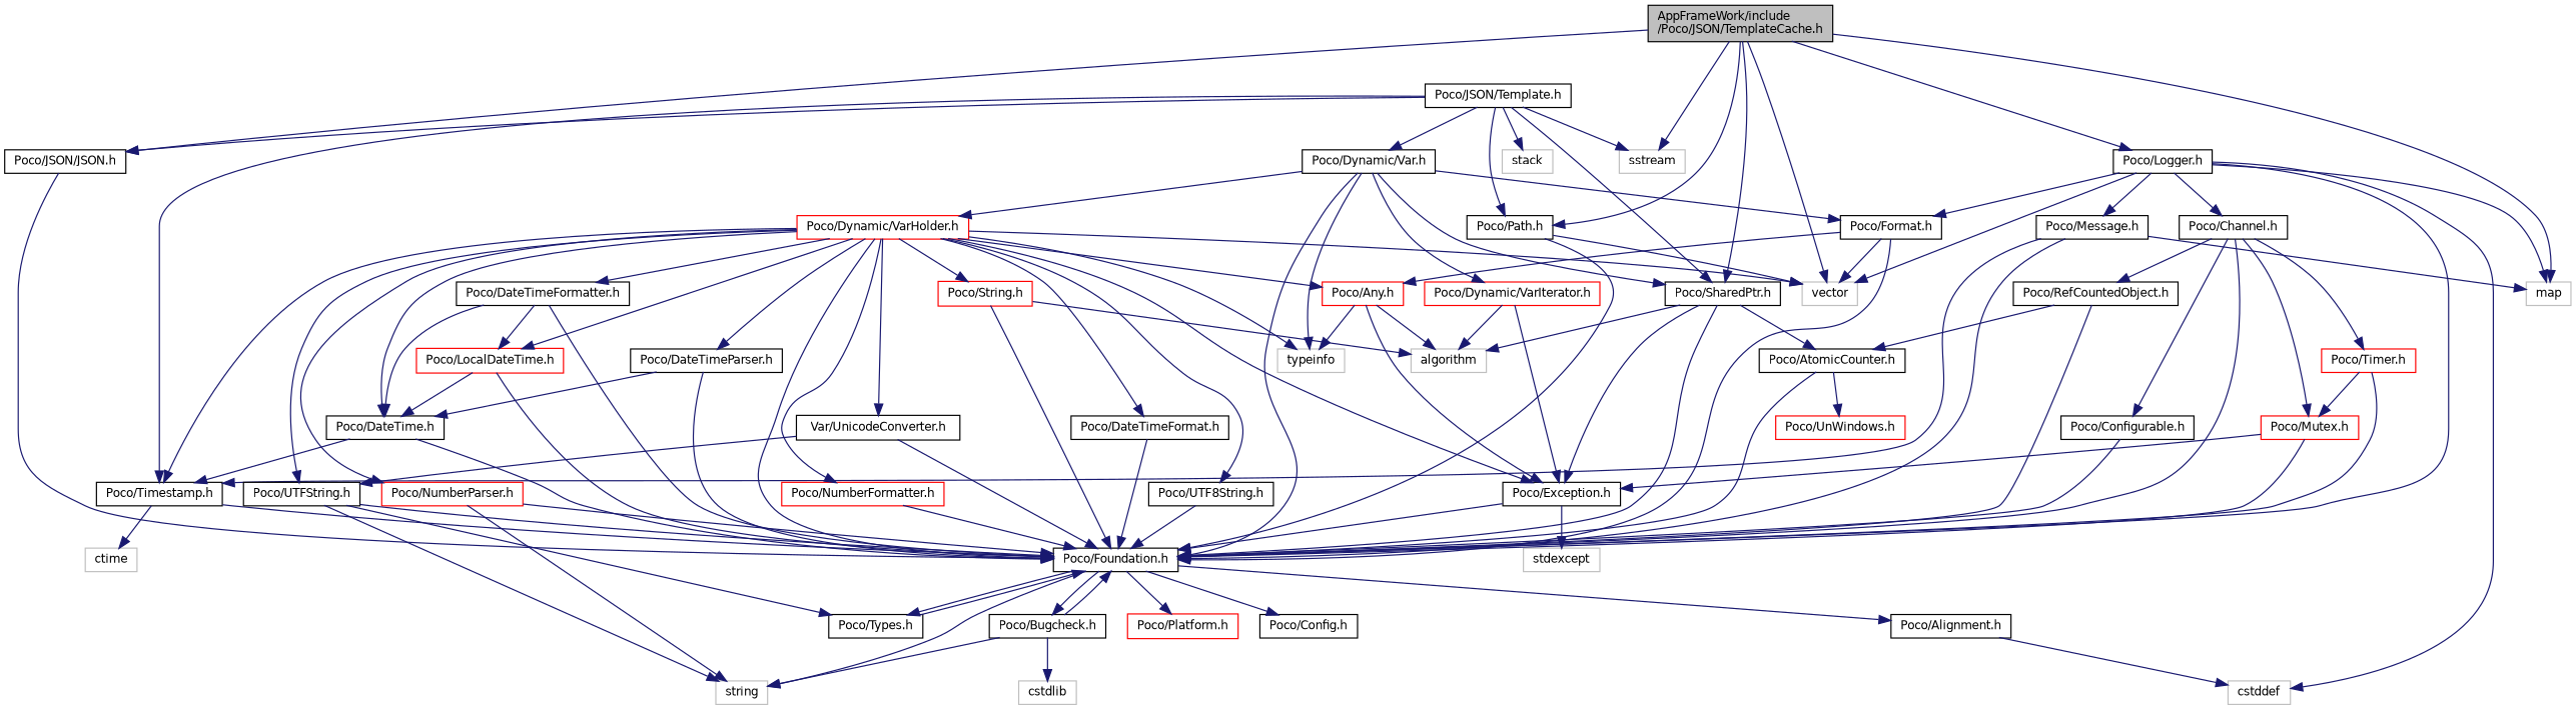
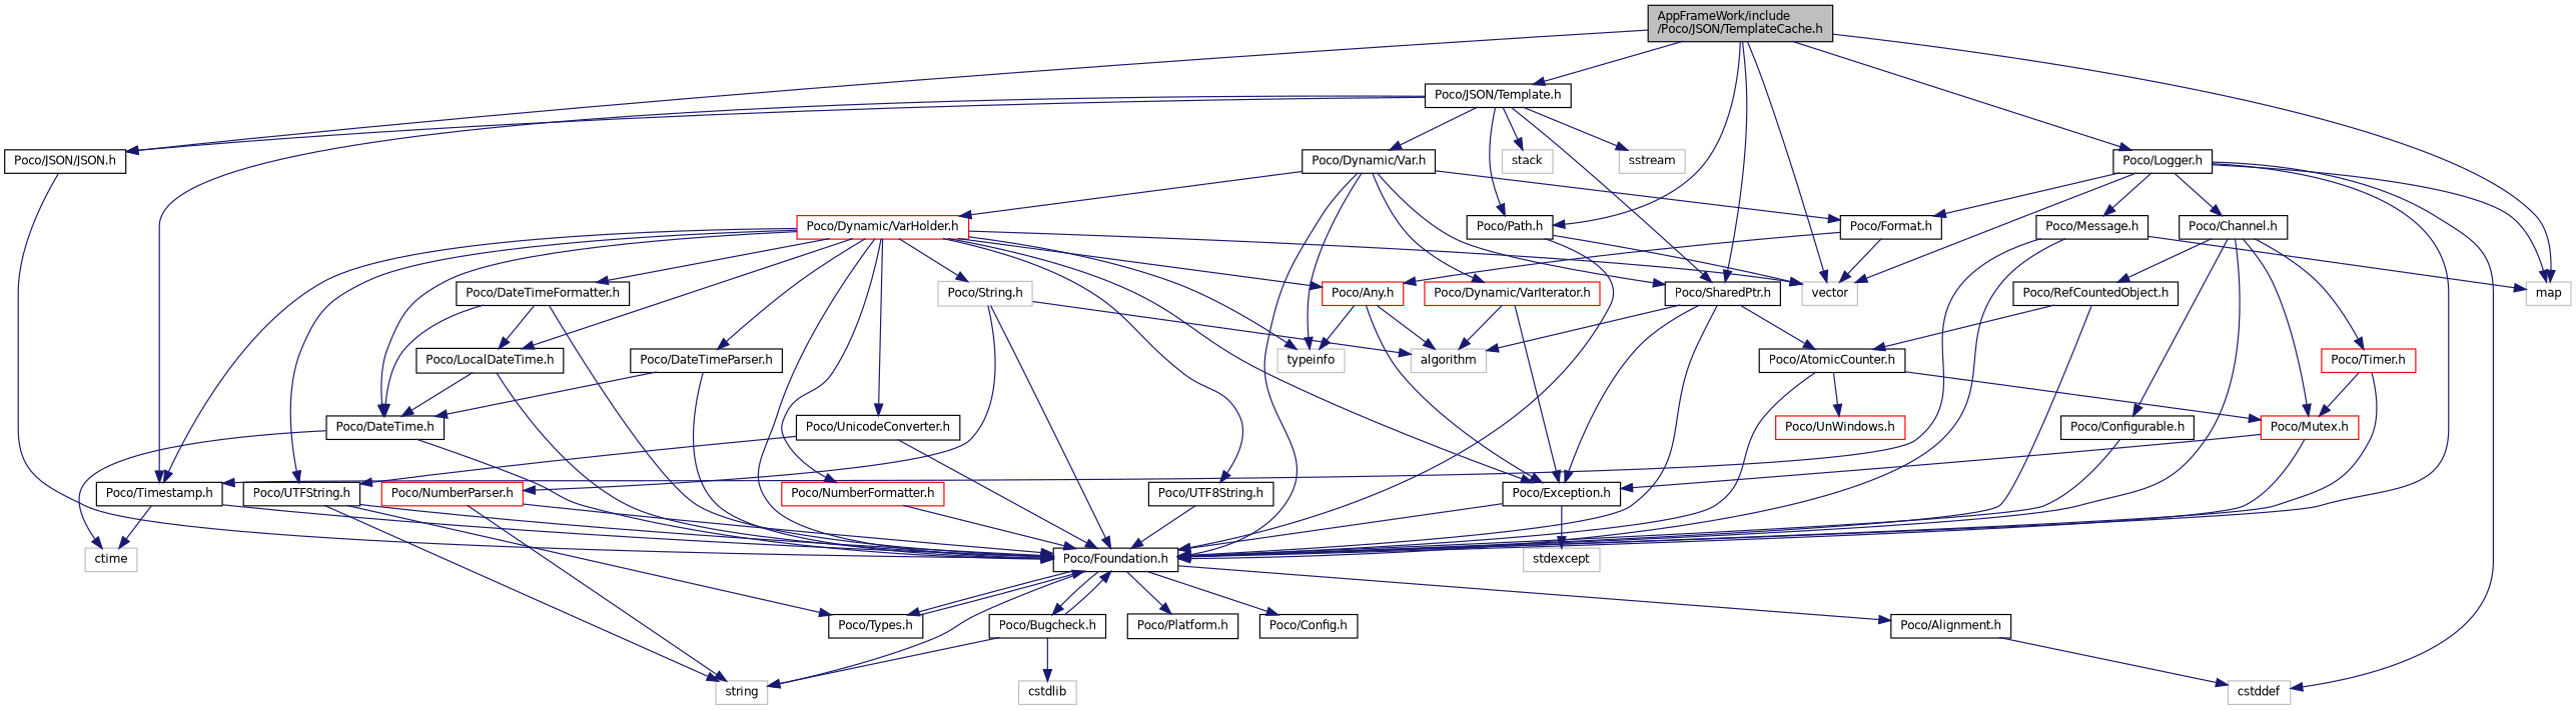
  digraph {
    node [color=black fillcolor=white fontname=Helvetica fontsize=10 shape=record style=filled]
    edge [color=midnightblue fontname=Helvetica fontsize=10 labelfontname=Helvetica labelfontsize=10 style=solid]
    n1 [fillcolor=grey75 fontcolor=black height=0.2 label="AppFrameWork/include\l/Poco/JSON/TemplateCache.h" width=0.4]
    n2 [height=0.2 label="Poco/JSON/JSON.h" width=0.4]
    n3 [height=0.2 label="Poco/JSON/Template.h" width=0.4]
    n4 [color=grey75 height=0.2 label=vector width=0.4]
    n5 [height=0.2 label="Poco/SharedPtr.h" width=0.4]
    n6 [height=0.2 label="Poco/Path.h" width=0.4]
    n7 [height=0.2 label="Poco/Logger.h" width=0.4]
    n8 [color=grey75 height=0.2 label=map width=0.4]
    n9 [height=0.2 label="Poco/Foundation.h" width=0.4]
    n10 [height=0.2 label="Poco/Dynamic/Var.h" width=0.4]
    n11 [height=0.2 label="Poco/Timestamp.h" width=0.4]
    n12 [color=grey75 height=0.2 label=sstream width=0.4]
    n13 [color=grey75 height=0.2 label=stack width=0.4]
    n14 [height=0.2 label="Poco/Exception.h" width=0.4]
    n15 [color=grey75 height=0.2 label=algorithm width=0.4]
    n16 [height=0.2 label="Poco/AtomicCounter.h" width=0.4]
    n17 [color=grey75 height=0.2 label=cstddef width=0.4]
    n18 [height=0.2 label="Poco/Format.h" width=0.4]
    n19 [height=0.2 label="Poco/Channel.h" width=0.4]
    n20 [height=0.2 label="Poco/Message.h" width=0.4]
    n21 [height=0.2 label="Poco/Config.h" width=0.4]
-   n22 [color=red height=0.2 label="Poco/Platform.h" width=0.4]
+   n22 [height=0.2 label="Poco/Platform.h" width=0.4]
    n23 [height=0.2 label="Poco/Alignment.h" width=0.4]
    n24 [height=0.2 label="Poco/Bugcheck.h" width=0.4]
    n25 [color=grey75 height=0.2 label=string width=0.4]
    n26 [height=0.2 label="Poco/Types.h" width=0.4]
    n27 [color=grey75 height=0.2 label=cstdlib width=0.4]
    n28 [color=grey75 height=0.2 label=typeinfo width=0.4]
    n29 [color=red height=0.2 label="Poco/Dynamic/VarHolder.h" width=0.4]
    n30 [color=red height=0.2 label="Poco/Dynamic/VarIterator.h" width=0.4]
    n31 [color=grey75 height=0.2 label=ctime width=0.4]
    n32 [color=red height=0.2 label="Poco/Any.h" width=0.4]
    n33 [color=red height=0.2 label="Poco/NumberFormatter.h" width=0.4]
    n34 [color=red height=0.2 label="Poco/NumberParser.h" width=0.4]
    n35 [height=0.2 label="Poco/DateTime.h" width=0.4]
-   n36 [color=red height=0.2 label="Poco/LocalDateTime.h" width=0.4]
-   n37 [height=0.2 label="Poco/DateTimeFormat.h" width=0.4]
+   n36 [height=0.2 label="Poco/LocalDateTime.h" width=0.4]
    n38 [height=0.2 label="Poco/DateTimeFormatter.h" width=0.4]
    n39 [height=0.2 label="Poco/DateTimeParser.h" width=0.4]
-   n40 [color=red height=0.2 label="Poco/String.h" width=0.4]
-   n41 [height=0.2 label="Var/UnicodeConverter.h" width=0.4]
+   n40 [color=grey75 height=0.2 label="Poco/String.h" width=0.4]
+   n41 [height=0.2 label="Poco/UnicodeConverter.h" width=0.4]
    n42 [height=0.2 label="Poco/UTFString.h" width=0.4]
    n43 [height=0.2 label="Poco/UTF8String.h" width=0.4]
    n44 [color=grey75 height=0.2 label=stdexcept width=0.4]
    n45 [color=red height=0.2 label="Poco/UnWindows.h" width=0.4]
    n46 [color=red height=0.2 label="Poco/Mutex.h" width=0.4]
    n47 [height=0.2 label="Poco/Configurable.h" width=0.4]
    n48 [height=0.2 label="Poco/RefCountedObject.h" width=0.4]
    n49 [color=red height=0.2 label="Poco/Timer.h" width=0.4]
    n1 -> n2
-   n1 -> n12
+   n1 -> n3
    n1 -> n4
    n1 -> n5
    n1 -> n6
    n1 -> n7
    n1 -> n8
    n2 -> n9
    n3 -> n2
    n3 -> n5
    n3 -> n6
    n3 -> n10
    n3 -> n11
    n3 -> n12
    n3 -> n13
    n5 -> n9
    n5 -> n14
    n5 -> n15
    n5 -> n16
    n6 -> n4
    n6 -> n9
    n7 -> n4
    n7 -> n8
    n7 -> n9
    n7 -> n17
    n7 -> n18
    n7 -> n19
    n7 -> n20
    n9 -> n21
    n9 -> n22
    n9 -> n23
    n9 -> n24
    n9 -> n25
    n9 -> n26
    n10 -> n5
    n10 -> n9
    n10 -> n18
    n10 -> n28
    n10 -> n29
    n10 -> n30
    n11 -> n9
    n11 -> n31
    n14 -> n9
    n14 -> n44
    n16 -> n9
    n16 -> n45
+   n16 -> n46
    n18 -> n4
-   n18 -> n9
    n18 -> n32
    n19 -> n9
    n19 -> n46
    n19 -> n47
    n19 -> n48
    n19 -> n49
    n20 -> n8
    n20 -> n9
    n20 -> n11
    n23 -> n17
    n24 -> n9
    n24 -> n25
    n24 -> n27
    n26 -> n9
    n29 -> n4
    n29 -> n9
    n29 -> n11
    n29 -> n14
    n29 -> n28
    n29 -> n32
    n29 -> n33
-   n29 -> n34
+   n40 -> n34
    n29 -> n35
    n29 -> n36
-   n29 -> n37
    n29 -> n38
    n29 -> n39
    n29 -> n40
    n29 -> n41
    n29 -> n42
    n29 -> n43
    n30 -> n14
    n30 -> n15
    n32 -> n14
    n32 -> n15
    n32 -> n28
    n33 -> n9
    n34 -> n9
    n34 -> n25
    n35 -> n9
-   n35 -> n11
+   n35 -> n31
    n36 -> n9
    n36 -> n35
-   n37 -> n9
    n38 -> n9
    n38 -> n35
    n38 -> n36
    n39 -> n9
    n39 -> n35
    n40 -> n9
    n40 -> n15
    n41 -> n9
    n41 -> n42
    n42 -> n9
    n42 -> n25
    n42 -> n26
    n43 -> n9
    n46 -> n9
    n46 -> n14
    n47 -> n9
    n48 -> n9
    n48 -> n16
    n49 -> n9
    n49 -> n46
  }
